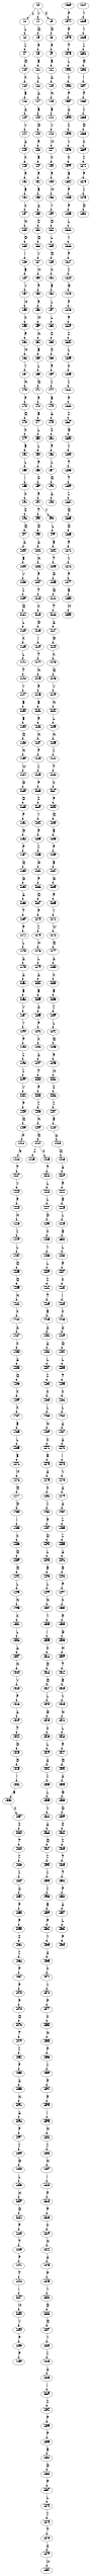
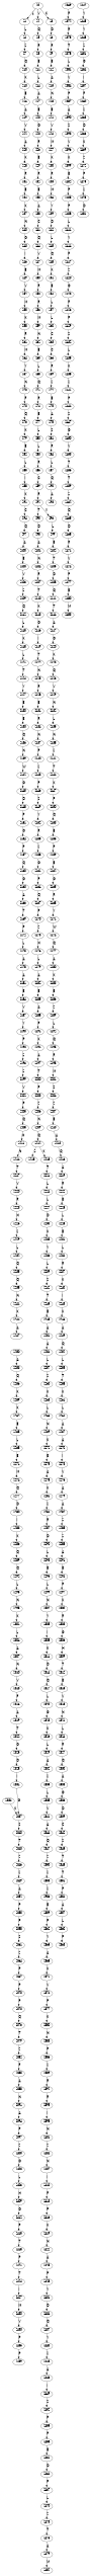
  strict digraph {
    fontname=Lato
    node [fontname=Lato]
    edge [fontname=Lato]
    S0
    S1
    S2
    S3
    S4
    S5
    S6
    S7
    S8
    S9
    S10
    S11
    S12
    S13
    S14
    S15
    S16
    S17
    S18
    S19
    S20
    S21
    S22
    S23
    S24
    S25
    S26
    S27
    S28
    S29
    S30
    S31
    S32
    S33
    S34
    S35
    S36
    S37
    S38
    S39
    S40
    S41
    S42
    S43
    S44
    S45
    S46
    S47
    S48
    S49
    S50
    S51
    S52
    S53
    S54
    S55
    S56
    S57
    S58
    S59
    S60
    S61
    S62
    S63
    S64
    S65
    S66
    S67
    S68
    S69
    S70
    S71
    S72
    S73
    S74
    S75
    S76
    S77
    S78
    S79
    S80
    S81
    S82
    S83
    S84
    S85
    S86
    S87
    S88
    S89
    S90
    S91
    S92
    S93
    S94
    S95
    S96
    S97
    S98
    S99
    S100
    S101
    S102
    S103
    S104
    S105
    S106
    S107
    S108
    S109
    S110
    S111
    S112
    S113
    S114
    S115
    S116
    S117
    S118
    S119
    S120
    S121
    S122
    S123
    S124
    S125
    S126
    S127
    S128
    S129
    S130
    S131
    S132
    S133
    S134
    S135
    S136
    S137
    S138
    S139
    S140
    S141
    S142
    S143
    S144
    S145
    S146
    S147
    S148
    S149
    S150
    S151
    S152
    S153
    S154
    S155
    S156
    S157
    S158
    S159
    S160
    S161
    S162
    S163
    S164
    S165
    S166
    S167
    S168
    S169
    S170
    S171
    S172
    S173
    S174
    S175
    S176
    S177
    S178
    S179
    S180
    S181
    S182
    S183
    S184
    S185
    S186
    S187
    S188
    S189
    S190
    S191
    S192
    S193
    S194
    S195
    S196
    S197
    S198
    S199
    S200
    S201
    S202
    S203
    S204
    S205
    S206
    S207
    S208
    S209
    S210
    S211
    S212
    S213
    S214
    S215
    S218
    S216
    S217
    S219
    S220
    S221
    S222
    S223
    S224
    S225
    S226
    S227
    S228
    S229
    S230
-   S231 [label=S631]
+   S231
    S232
    S233
    S234
    S235
    S236
    S237
    S238
    S239
    S240
    S241
    S242
    S243
    S244
    S245
    S246
    S247
    S248
    S249
    S250
    S251
    S252
    S253
    S254
    S255
    S256
    S257
    S258
    S259
    S260
    S261
    S262
    S263
    S264
    S265
    S266
    S267
    S268
    S269
    S270
    S271
    S272
    S273
    S274
    S275
    S276
    S277
    S278
    S279
    S280
    S281
    S282
    S283
    S284
    S285
    S286
    S287
    S288
    S289
    S290
    S291
    S292
    S293
    S294
    S295
    S296
    S297
    S298
    S299
    S300
    S301
    S302
    S303
    S304
    S305
    S306
    S307
    S308
    S309
    S310
    S311
    S312
    S313
    S314
    S315
    S316
    S317
    S318
    S319
    S320
    S321
    S322
    S323
    S324
    S325
    S326
    S327
    S328
    S329
    S330
    S331
    S332
    n334 [label=S533]
    S334
    S335
    S336
    S337
    S338
    S339
    S340
    S341
    S342
    S343
    S344
    S345
    S346
    S347
    S348
    S349
    S350
    S351
    S352
    S353
    S354
    S355
    n357 [label=S956]
    S357
    S358
    S359
    S360
    S361
    S362
    S363
    S364
    S365
    S367
    S368
    S370
    S371
    S369
    S372
    S373
    S374
    S375
    S376
    S377
    S378
    S379
    S380
    S381
    S382
    S383
    S384
    S385
    S386
    S387
    S388
    S389
    S390
    S391
    S392
    S393
    S394
    S395
    S396
    S397
    S398
    S399
    S400
    S401
    S402
    S403
    S404
    S405
    S406
    S407
    S408
    S409
    S410
    S411
    S412
    S413
    S414
    S415
    S416
    S417
    S418
    S419
    S420
    S421
    S422
    S423
    S424
    S425
    S426
    S427
    S428
    S429
    S430
    S431
    S432
    S433
    S434
    S435
    S436
    S437
    S438
    S439
    S440
    S441
    S443
    S444
    S442
    S445
    S446
    S447
    S448
    S449
    S450
    S451
    S452
    S453
    S454
    S455
    S456
    S457
    S458
    S459
    S460
    S461
    S462
    S463
    S464
    S465
    S466
    S467
    S468
    S469
    S470
    S471
    S472
    S473
    S474
    S475
    S476
    S477
    S478
    S479
    S480
    S481
    S482
    S483
    S0 -> S1 [label=L]
    S0 -> S2 [label=V]
    S0 -> S3 [label=K]
    S1 -> S4 [label=L]
    S2 -> S5 [label=Q]
    S3 -> S6 [label=D]
    S4 -> S7 [label=S]
    S5 -> S8 [label=R]
    S6 -> S9 [label=R]
    S7 -> S10 [label=Q]
    S8 -> S11 [label=E]
    S9 -> S12 [label=E]
    S10 -> S13 [label=K]
    S11 -> S14 [label=L]
    S12 -> S15 [label=A]
    S13 -> S16 [label=E]
    S14 -> S17 [label=A]
    S15 -> S18 [label=N]
    S16 -> S19 [label=A]
    S17 -> S20 [label=E]
    S18 -> S21 [label=E]
    S19 -> S22 [label=V]
    S20 -> S23 [label=G]
    S21 -> S24 [label=V]
    S22 -> S25 [label=A]
    S23 -> S26 [label=R]
    S24 -> S27 [label=M]
    S25 -> S28 [label=K]
    S26 -> S29 [label=E]
    S27 -> S30 [label=K]
    S28 -> S31 [label=R]
    S29 -> S32 [label=R]
    S30 -> S33 [label=R]
    S31 -> S34 [label=E]
    S32 -> S35 [label=E]
    S33 -> S36 [label=M]
    S34 -> S37 [label=K]
    S35 -> S38 [label=A]
    S36 -> S39 [label=Y]
    S37 -> S40 [label=N]
    S38 -> S41 [label=C]
    S39 -> S42 [label=D]
    S40 -> S43 [label=G]
    S41 -> S44 [label=Q]
    S42 -> S45 [label=L]
    S43 -> S46 [label=I]
    S44 -> S47 [label=V]
    S45 -> S48 [label=Q]
    S46 -> S49 [label=E]
    S47 -> S50 [label=M]
    S48 -> S51 [label=K]
    S49 -> S52 [label=V]
    S50 -> S53 [label=R]
    S51 -> S54 [label=E]
    S52 -> S55 [label=M]
    S53 -> S56 [label=R]
    S54 -> S57 [label=L]
    S55 -> S58 [label=K]
    S56 -> S59 [label=M]
    S57 -> S60 [label=L]
    S58 -> S61 [label=R]
    S59 -> S62 [label=N]
    S60 -> S63 [label=C]
    S61 -> S64 [label=M]
    S62 -> S65 [label=E]
    S63 -> S66 [label=C]
    S64 -> S67 [label=Y]
    S65 -> S68 [label=L]
    S66 -> S69 [label=R]
    S67 -> S70 [label=N]
    S68 -> S71 [label=Q]
    S69 -> S72 [label=S]
    S70 -> S73 [label=F]
    S71 -> S74 [label=R]
    S72 -> S75 [label=E]
    S73 -> S76 [label=Q]
    S74 -> S77 [label=E]
    S75 -> S78 [label=A]
    S76 -> S79 [label=K]
    S77 -> S80 [label=L]
    S78 -> S81 [label=S]
    S79 -> S82 [label=E]
    S80 -> S83 [label=L]
    S81 -> S84 [label=R]
    S82 -> S85 [label=L]
    S83 -> S86 [label=R]
    S84 -> S87 [label=L]
    S85 -> S88 [label=I]
    S86 -> S89 [label=C]
    S87 -> S90 [label=Q]
    S88 -> S91 [label=K]
    S89 -> S92 [label=R]
    S90 -> S93 [label=A]
    S91 -> S94 [label=C]
    S92 -> S95 [label=T]
    S92 -> S96 [label=V]
    S94 -> S97 [label=Q]
    S95 -> S98 [label=D]
    S96 -> S99 [label=L]
    S97 -> S100 [label=A]
    S98 -> S101 [label=A]
    S99 -> S102 [label=E]
    S100 -> S103 [label=E]
    S101 -> S104 [label=N]
    S102 -> S105 [label=T]
    S103 -> S106 [label=V]
    S104 -> S107 [label=R]
    S105 -> S108 [label=D]
    S106 -> S109 [label=S]
    S107 -> S110 [label=T]
    S108 -> S111 [label=Q]
    S109 -> S112 [label=Q]
    S110 -> S113 [label=K]
    S111 -> S114 [label=T]
    S112 -> S115 [label=L]
    S113 -> S116 [label=G]
    S114 -> S117 [label=A]
    S115 -> S118 [label=K]
    S116 -> S119 [label=I]
    S117 -> S120 [label=G]
    S118 -> S121 [label=L]
    S119 -> S122 [label=T]
    S120 -> S123 [label=K]
    S121 -> S124 [label=T]
    S122 -> S125 [label=N]
    S123 -> S126 [label=Q]
    S124 -> S127 [label=Y]
    S125 -> S128 [label=R]
    S126 -> S129 [label=V]
    S127 -> S130 [label=E]
    S128 -> S131 [label=E]
    S129 -> S132 [label=N]
    S130 -> S133 [label=E]
    S131 -> S134 [label=R]
    S132 -> S135 [label=L]
    S133 -> S136 [label=Q]
    S134 -> S137 [label=N]
    S135 -> S138 [label=N]
    S136 -> S139 [label=N]
    S137 -> S140 [label=P]
    S138 -> S141 [label=S]
    S139 -> S142 [label=W]
    S140 -> S143 [label=S]
    S141 -> S144 [label=T]
    S142 -> S145 [label=G]
    S143 -> S146 [label=P]
    S144 -> S147 [label=K]
    S145 -> S148 [label=D]
    S146 -> S149 [label=S]
    S147 -> S150 [label=P]
    S148 -> S151 [label=P]
    S149 -> S152 [label=Y]
    S150 -> S153 [label=Q]
    S151 -> S154 [label=G]
    S152 -> S155 [label=R]
    S153 -> S156 [label=E]
    S154 -> S157 [label=P]
    S155 -> S158 [label=S]
    S156 -> S159 [label=P]
    S157 -> S160 [label=Q]
    S158 -> S161 [label=G]
    S159 -> S162 [label=E]
    S160 -> S163 [label=G]
    S161 -> S164 [label=P]
    S162 -> S165 [label=G]
    S163 -> S166 [label=A]
    S164 -> S167 [label=Q]
    S165 -> S168 [label=R]
    S166 -> S169 [label=T]
    S167 -> S170 [label=P]
    S168 -> S171 [label=Y]
    S169 -> S172 [label=P]
    S170 -> S173 [label=S]
    S171 -> S174 [label=W]
    S172 -> S175 [label=L]
    S173 -> S176 [label=H]
    S174 -> S177 [label=Q]
    S175 -> S178 [label=A]
    S176 -> S179 [label=L]
    S177 -> S180 [label=A]
    S178 -> S181 [label=A]
    S179 -> S182 [label=A]
    S180 -> S183 [label=K]
    S181 -> S184 [label=E]
    S182 -> S185 [label=E]
    S183 -> S186 [label=E]
    S184 -> S187 [label=V]
    S185 -> S188 [label=A]
    S186 -> S189 [label=S]
    S187 -> S190 [label=Y]
    S188 -> S191 [label=P]
    S189 -> S192 [label=L]
    S190 -> S193 [label=P]
    S191 -> S194 [label=K]
    S192 -> S195 [label=Q]
    S193 -> S196 [label=S]
    S194 -> S197 [label=A]
    S195 -> S198 [label=R]
    S196 -> S199 [label=S]
    S197 -> S200 [label=T]
    S198 -> S201 [label=M]
    S199 -> S202 [label=V]
    S200 -> S203 [label=P]
    S201 -> S204 [label=S]
    S202 -> S205 [label=P]
    S203 -> S206 [label=S]
    S204 -> S207 [label=S]
    S205 -> S208 [label=Q]
    S206 -> S209 [label=N]
    S207 -> S210 [label=E]
    S208 -> S211 [label=H]
    S209 -> S212 [label=Q]
    S210 -> S213 [label=A]
    S211 -> S214 [label=N]
    S212 -> S215 [label=S]
    S212 -> S218 [label=K]
    S213 -> S216 [label=Q]
    S214 -> S217 [label=T]
    S218 -> S221 [label=T]
    S216 -> S219 [label=A]
    S217 -> S220 [label=V]
    S219 -> S222 [label=R]
    S220 -> S223 [label=R]
    S221 -> S224 [label=L]
    S222 -> S225 [label=E]
    S223 -> S226 [label=H]
    S224 -> S227 [label=L]
    S225 -> S228 [label=L]
    S226 -> S229 [label=S]
    S227 -> S230 [label=D]
    S228 -> S231 [label=E]
    S229 -> S232 [label=L]
    S230 -> S233 [label=K]
    S231 -> S234 [label=L]
    S232 -> S235 [label=Q]
    S233 -> S236 [label=Y]
    S234 -> S237 [label=R]
    S235 -> S238 [label=Q]
    S236 -> S239 [label=L]
    S237 -> S240 [label=K]
    S238 -> S241 [label=N]
    S239 -> S242 [label=S]
    S240 -> S243 [label=I]
    S241 -> S244 [label=K]
    S242 -> S245 [label=T]
    S243 -> S246 [label=K]
    S244 -> S247 [label=A]
    S245 -> S248 [label=E]
    S246 -> S249 [label=A]
-   S247 -> S250 [label=K]
    S248 -> S251 [label=A]
    S249 -> S252 [label=Q]
    S250 -> S253 [label=A]
    S251 -> S254 [label=A]
    S252 -> S255 [label=L]
    S253 -> S256 [label=Q]
    S254 -> S257 [label=L]
    S255 -> S258 [label=T]
    S256 -> S259 [label=K]
    S257 -> S260 [label=S]
    S258 -> S261 [label=K]
    S259 -> S262 [label=K]
    S260 -> S263 [label=K]
    S261 -> S264 [label=L]
    S262 -> S265 [label=E]
    S263 -> S266 [label=L]
    S264 -> S267 [label=A]
    S265 -> S268 [label=L]
    S266 -> S269 [label=N]
    S267 -> S270 [label=A]
    S268 -> S271 [label=E]
    S269 -> S272 [label=K]
    S270 -> S273 [label=I]
    S271 -> S274 [label=M]
    S272 -> S275 [label=E]
    S273 -> S276 [label=V]
    S274 -> S277 [label=Q]
    S275 -> S278 [label=A]
    S276 -> S279 [label=A]
    S277 -> S280 [label=D]
    S278 -> S281 [label=K]
    S279 -> S282 [label=A]
    S280 -> S283 [label=I]
    S281 -> S284 [label=S]
    S282 -> S285 [label=S]
    S283 -> S286 [label=K]
    S284 -> S287 [label=R]
    S285 -> S288 [label=S]
    S286 -> S289 [label=Q]
    S287 -> S290 [label=D]
    S288 -> S291 [label=A]
    S289 -> S292 [label=Q]
    S290 -> S293 [label=L]
    S291 -> S294 [label=E]
    S292 -> S295 [label=L]
    S293 -> S296 [label=E]
    S294 -> S297 [label=P]
    S295 -> S298 [label=N]
    S296 -> S299 [label=L]
    S297 -> S300 [label=K]
    S298 -> S301 [label=K]
    S299 -> S302 [label=N]
    S300 -> S303 [label=R]
    S301 -> S304 [label=L]
    S302 -> S305 [label=Y]
    S303 -> S306 [label=G]
    S304 -> S307 [label=A]
    S305 -> S308 [label=I]
    S306 -> S309 [label=H]
    S307 -> S310 [label=N]
    S308 -> S311 [label=K]
    S309 -> S312 [label=T]
    S310 -> S313 [label=V]
    S311 -> S314 [label=D]
    S312 -> S315 [label=E]
    S313 -> S316 [label=F]
    S314 -> S317 [label=Q]
    S315 -> S318 [label=V]
    S316 -> S319 [label=A]
    S317 -> S320 [label=L]
    S318 -> S321 [label=N]
    S319 -> S322 [label=T]
    S320 -> S323 [label=G]
    S321 -> S324 [label=L]
    S322 -> S325 [label=G]
    S323 -> S326 [label=K]
    S324 -> S327 [label=R]
    S325 -> S328 [label=D]
    S326 -> S329 [label=L]
    S327 -> S330 [label=Q]
    S328 -> S331 [label=I]
    S329 -> S332 [label=A]
    S330 -> n334 [label=A]
-   S331 -> S334 [label=G]
+   S331 -> S337 [label=G]
    S332 -> S335 [label=S]
    n334 -> S336 [label=G]
    S334 -> S337 [label=K]
    S335 -> S338 [label=L]
    S336 -> S339 [label=D]
    S337 -> S340 [label=S]
    S338 -> S341 [label=V]
    S339 -> S342 [label=C]
    S340 -> S343 [label=T]
    S341 -> S344 [label=A]
    S342 -> S345 [label=S]
    S343 -> S346 [label=S]
    S344 -> S347 [label=Q]
    S345 -> S348 [label=T]
    S346 -> S349 [label=S]
    S347 -> S350 [label=S]
    S348 -> S351 [label=T]
    S349 -> S352 [label=A]
    S350 -> S353 [label=S]
    S351 -> S354 [label=P]
    S352 -> S355 [label=P]
    S353 -> n357 [label=S]
    S354 -> S357 [label=A]
    S355 -> S358 [label=P]
    n357 -> S359 [label=E]
    S357 -> S360 [label=L]
    S358 -> S361 [label=S]
    S359 -> S362 [label=P]
    S360 -> S363 [label=P]
    S361 -> S364 [label=S]
    S362 -> S365 [label=Y]
    S364 -> S367 [label=P]
    S365 -> S368 [label=A]
    S367 -> S370 [label=P]
    S368 -> S371 [label=K]
    S370 -> S373 [label=P]
    S371 -> S374 [label=V]
    S369 -> S372 [label=F]
    S372 -> S375 [label=R]
    S373 -> S376 [label=Q]
    S374 -> S377 [label=P]
    S375 -> S378 [label=T]
    S376 -> S379 [label=T]
    S377 -> S380 [label=K]
    S378 -> S381 [label=L]
    S379 -> S382 [label=S]
    S380 -> S383 [label=N]
    S381 -> S384 [label=V]
    S382 -> S385 [label=F]
    S383 -> S386 [label=P]
    S384 -> S387 [label=P]
    S385 -> S388 [label=A]
    S386 -> S389 [label=S]
    S387 -> S390 [label=A]
    S388 -> S391 [label=N]
    S389 -> S392 [label=R]
    S390 -> S393 [label=S]
    S391 -> S394 [label=A]
    S392 -> S395 [label=R]
    S393 -> S396 [label=V]
    S394 -> S397 [label=P]
    S395 -> S398 [label=I]
    S396 -> S399 [label=K]
    S397 -> S400 [label=S]
    S398 -> S401 [label=N]
    S399 -> S402 [label=E]
    S400 -> S403 [label=G]
    S401 -> S404 [label=S]
    S402 -> S405 [label=P]
    S403 -> S406 [label=L]
    S404 -> S407 [label=N]
    S405 -> S408 [label=P]
    S406 -> S409 [label=H]
    S407 -> S410 [label=I]
    S408 -> S411 [label=L]
    S409 -> S412 [label=G]
    S410 -> S413 [label=F]
    S411 -> S414 [label=Y]
    S412 -> S415 [label=P]
    S413 -> S416 [label=P]
    S414 -> S417 [label=F]
    S415 -> S418 [label=T]
    S416 -> S419 [label=K]
    S417 -> S420 [label=S]
    S418 -> S421 [label=P]
    S419 -> S422 [label=N]
    S420 -> S423 [label=G]
    S421 -> S424 [label=T]
    S422 -> S425 [label=A]
    S423 -> S426 [label=F]
    S424 -> S427 [label=I]
    S425 -> S428 [label=P]
    S426 -> S429 [label=F]
    S427 -> S430 [label=M]
    S428 -> S431 [label=Y]
    S429 -> S432 [label=S]
    S430 -> S433 [label=V]
    S431 -> S434 [label=D]
    S432 -> S435 [label=L]
    S433 -> S436 [label=P]
    S434 -> S437 [label=Q]
    S435 -> S438 [label=K]
    S436 -> S439 [label=P]
    S437 -> S440 [label=Y]
    S438 -> S441 [label=S]
    S440 -> S443 [label=S]
    S441 -> S444 [label=P]
    S443 -> S446 [label=A]
    S444 -> S447 [label=S]
    S442 -> S445 [label=Y]
    S445 -> S448 [label=Y]
    S446 -> S449 [label=I]
    S447 -> S450 [label=G]
    S448 -> S451 [label=S]
    S449 -> S452 [label=S]
    S450 -> S453 [label=V]
    S451 -> S454 [label=G]
    S452 -> S455 [label=P]
    S453 -> S456 [label=T]
    S454 -> S457 [label=I]
    S455 -> S458 [label=P]
    S456 -> S459 [label=T]
    S457 -> S460 [label=F]
    S458 -> S461 [label=E]
    S459 -> S462 [label=S]
    S460 -> S463 [label=S]
    S461 -> S464 [label=D]
    S462 -> S465 [label=Q]
    S463 -> S466 [label=D]
    S464 -> S467 [label=F]
    S465 -> S468 [label=D]
    S466 -> S469 [label=K]
    S467 -> S470 [label=L]
    S468 -> S471 [label=R]
    S469 -> S472 [label=S]
    S470 -> S473 [label=S]
    S471 -> S474 [label=V]
    S472 -> S475 [label=P]
    S473 -> S476 [label=T]
    S474 -> S477 [label=P]
    S475 -> S478 [label=S]
    S476 -> S479 [label=A]
    S477 -> S480 [label=E]
    S478 -> S481 [label=D]
    S479 -> S482 [label=M]
    S480 -> S483 [label=M]
  }
